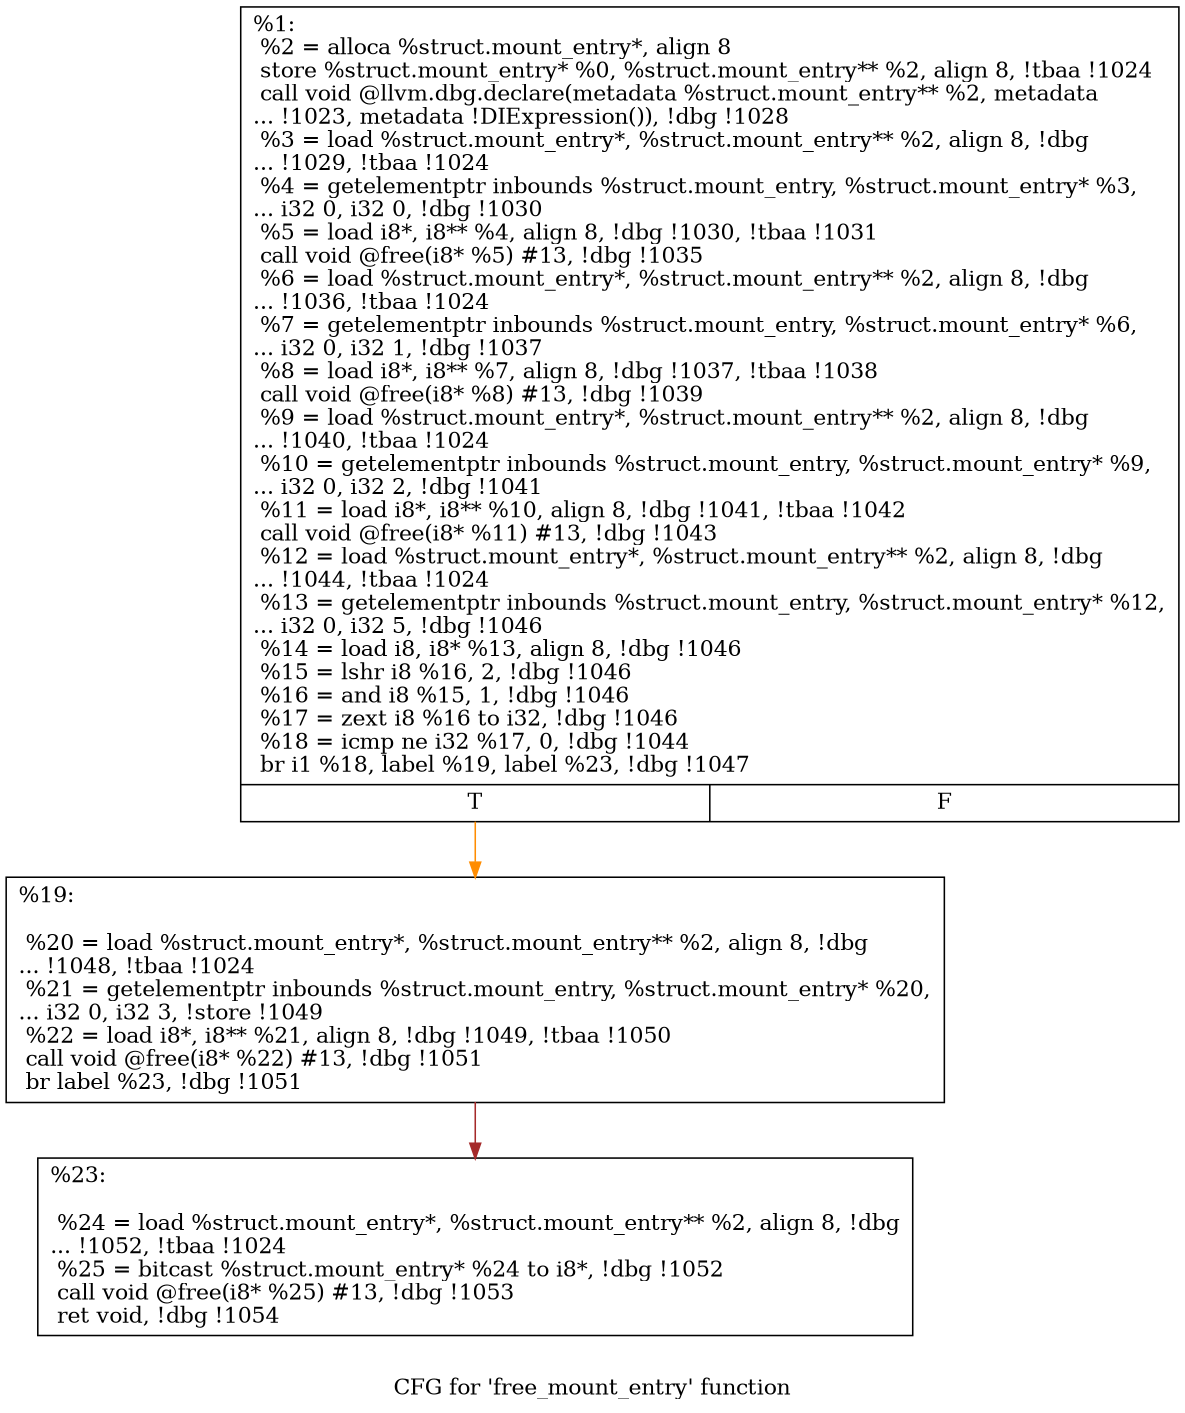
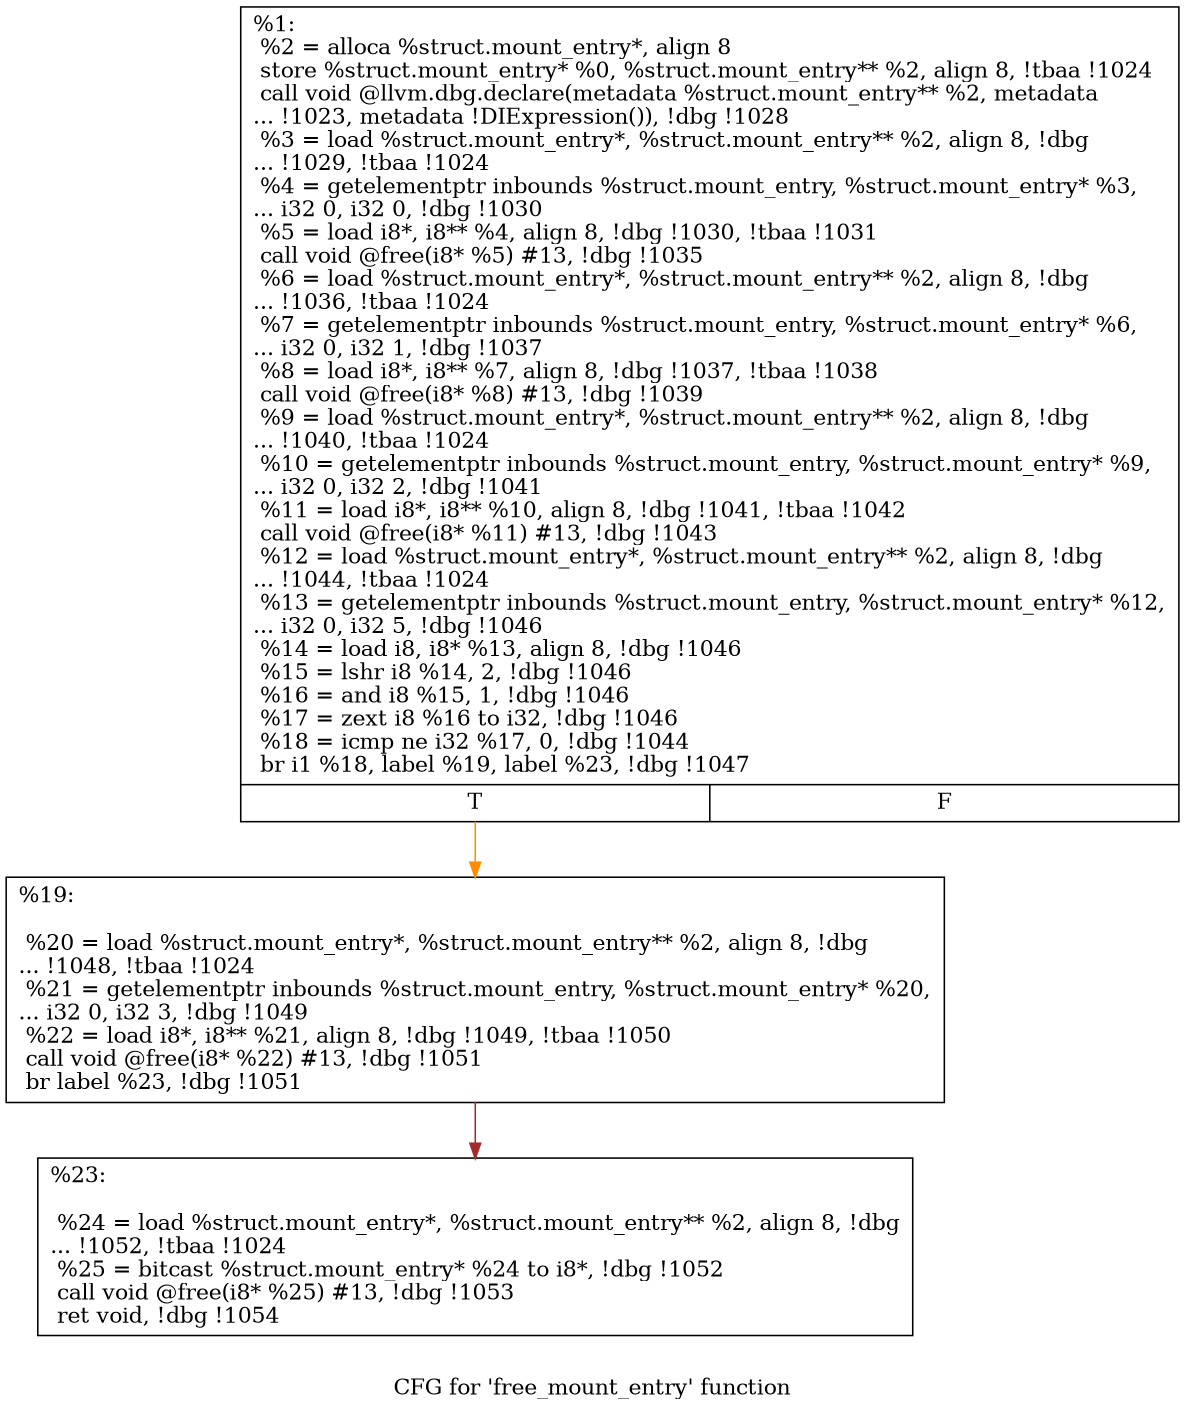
  digraph {
    fontname="DejaVu Serif"
    label="CFG for 'free_mount_entry' function"
    node [fontname="DejaVu Serif" shape=record]
    edge [fontname="DejaVu Serif"]
-   n1 [label="{%1:\l  %2 = alloca %struct.mount_entry*, align 8\l  store %struct.mount_entry* %0, %struct.mount_entry** %2, align 8, !tbaa !1024\l  call void @llvm.dbg.declare(metadata %struct.mount_entry** %2, metadata\l... !1023, metadata !DIExpression()), !dbg !1028\l  %3 = load %struct.mount_entry*, %struct.mount_entry** %2, align 8, !dbg\l... !1029, !tbaa !1024\l  %4 = getelementptr inbounds %struct.mount_entry, %struct.mount_entry* %3,\l... i32 0, i32 0, !dbg !1030\l  %5 = load i8*, i8** %4, align 8, !dbg !1030, !tbaa !1031\l  call void @free(i8* %5) #13, !dbg !1035\l  %6 = load %struct.mount_entry*, %struct.mount_entry** %2, align 8, !dbg\l... !1036, !tbaa !1024\l  %7 = getelementptr inbounds %struct.mount_entry, %struct.mount_entry* %6,\l... i32 0, i32 1, !dbg !1037\l  %8 = load i8*, i8** %7, align 8, !dbg !1037, !tbaa !1038\l  call void @free(i8* %8) #13, !dbg !1039\l  %9 = load %struct.mount_entry*, %struct.mount_entry** %2, align 8, !dbg\l... !1040, !tbaa !1024\l  %10 = getelementptr inbounds %struct.mount_entry, %struct.mount_entry* %9,\l... i32 0, i32 2, !dbg !1041\l  %11 = load i8*, i8** %10, align 8, !dbg !1041, !tbaa !1042\l  call void @free(i8* %11) #13, !dbg !1043\l  %12 = load %struct.mount_entry*, %struct.mount_entry** %2, align 8, !dbg\l... !1044, !tbaa !1024\l  %13 = getelementptr inbounds %struct.mount_entry, %struct.mount_entry* %12,\l... i32 0, i32 5, !dbg !1046\l  %14 = load i8, i8* %13, align 8, !dbg !1046\l  %15 = lshr i8 %16, 2, !dbg !1046\l  %16 = and i8 %15, 1, !dbg !1046\l  %17 = zext i8 %16 to i32, !dbg !1046\l  %18 = icmp ne i32 %17, 0, !dbg !1044\l  br i1 %18, label %19, label %23, !dbg !1047\l|{<s0>T|<s1>F}}"]
-   n2 [label="{%19:\l\l  %20 = load %struct.mount_entry*, %struct.mount_entry** %2, align 8, !dbg\l... !1048, !tbaa !1024\l  %21 = getelementptr inbounds %struct.mount_entry, %struct.mount_entry* %20,\l... i32 0, i32 3, !store !1049\l  %22 = load i8*, i8** %21, align 8, !dbg !1049, !tbaa !1050\l  call void @free(i8* %22) #13, !dbg !1051\l  br label %23, !dbg !1051\l}"]
+   n1 [label="{%1:\l  %2 = alloca %struct.mount_entry*, align 8\l  store %struct.mount_entry* %0, %struct.mount_entry** %2, align 8, !tbaa !1024\l  call void @llvm.dbg.declare(metadata %struct.mount_entry** %2, metadata\l... !1023, metadata !DIExpression()), !dbg !1028\l  %3 = load %struct.mount_entry*, %struct.mount_entry** %2, align 8, !dbg\l... !1029, !tbaa !1024\l  %4 = getelementptr inbounds %struct.mount_entry, %struct.mount_entry* %3,\l... i32 0, i32 0, !dbg !1030\l  %5 = load i8*, i8** %4, align 8, !dbg !1030, !tbaa !1031\l  call void @free(i8* %5) #13, !dbg !1035\l  %6 = load %struct.mount_entry*, %struct.mount_entry** %2, align 8, !dbg\l... !1036, !tbaa !1024\l  %7 = getelementptr inbounds %struct.mount_entry, %struct.mount_entry* %6,\l... i32 0, i32 1, !dbg !1037\l  %8 = load i8*, i8** %7, align 8, !dbg !1037, !tbaa !1038\l  call void @free(i8* %8) #13, !dbg !1039\l  %9 = load %struct.mount_entry*, %struct.mount_entry** %2, align 8, !dbg\l... !1040, !tbaa !1024\l  %10 = getelementptr inbounds %struct.mount_entry, %struct.mount_entry* %9,\l... i32 0, i32 2, !dbg !1041\l  %11 = load i8*, i8** %10, align 8, !dbg !1041, !tbaa !1042\l  call void @free(i8* %11) #13, !dbg !1043\l  %12 = load %struct.mount_entry*, %struct.mount_entry** %2, align 8, !dbg\l... !1044, !tbaa !1024\l  %13 = getelementptr inbounds %struct.mount_entry, %struct.mount_entry* %12,\l... i32 0, i32 5, !dbg !1046\l  %14 = load i8, i8* %13, align 8, !dbg !1046\l  %15 = lshr i8 %14, 2, !dbg !1046\l  %16 = and i8 %15, 1, !dbg !1046\l  %17 = zext i8 %16 to i32, !dbg !1046\l  %18 = icmp ne i32 %17, 0, !dbg !1044\l  br i1 %18, label %19, label %23, !dbg !1047\l|{<s0>T|<s1>F}}"]
+   n2 [label="{%19:\l\l  %20 = load %struct.mount_entry*, %struct.mount_entry** %2, align 8, !dbg\l... !1048, !tbaa !1024\l  %21 = getelementptr inbounds %struct.mount_entry, %struct.mount_entry* %20,\l... i32 0, i32 3, !dbg !1049\l  %22 = load i8*, i8** %21, align 8, !dbg !1049, !tbaa !1050\l  call void @free(i8* %22) #13, !dbg !1051\l  br label %23, !dbg !1051\l}"]
    n3 [label="{%23:\l\l  %24 = load %struct.mount_entry*, %struct.mount_entry** %2, align 8, !dbg\l... !1052, !tbaa !1024\l  %25 = bitcast %struct.mount_entry* %24 to i8*, !dbg !1052\l  call void @free(i8* %25) #13, !dbg !1053\l  ret void, !dbg !1054\l}"]
    n1 -> n2 [color=darkorange tailport=s0]
    n2 -> n3 [color=brown]
  }
